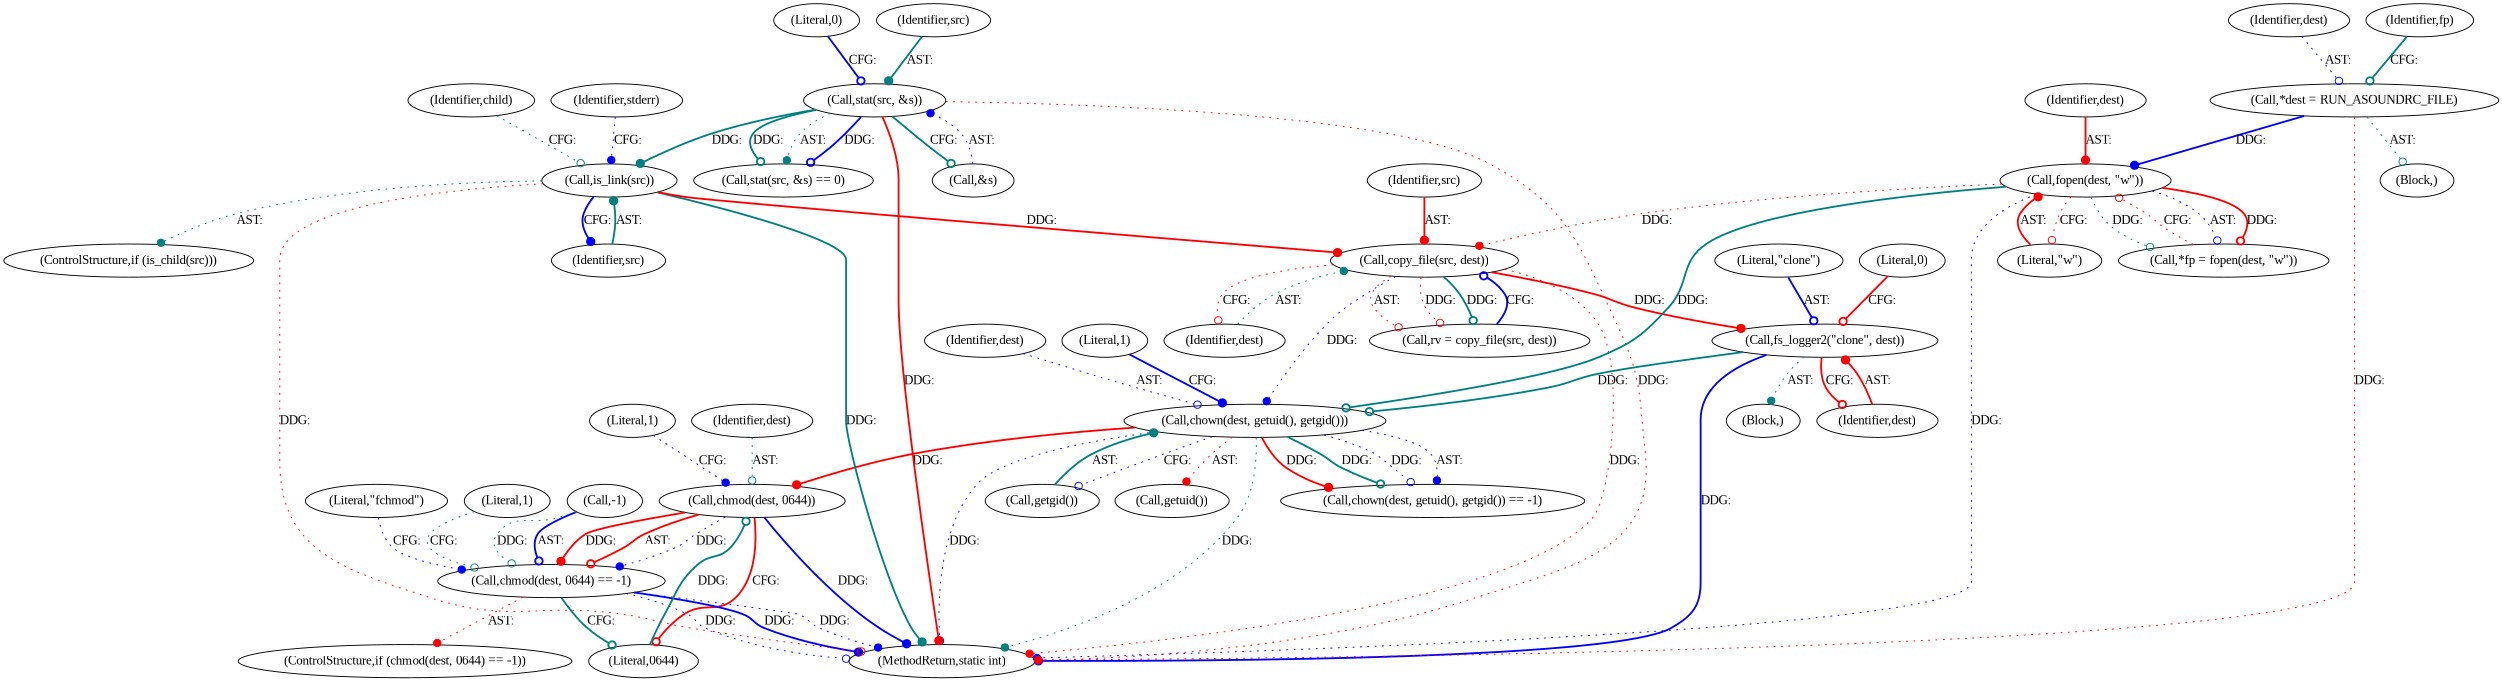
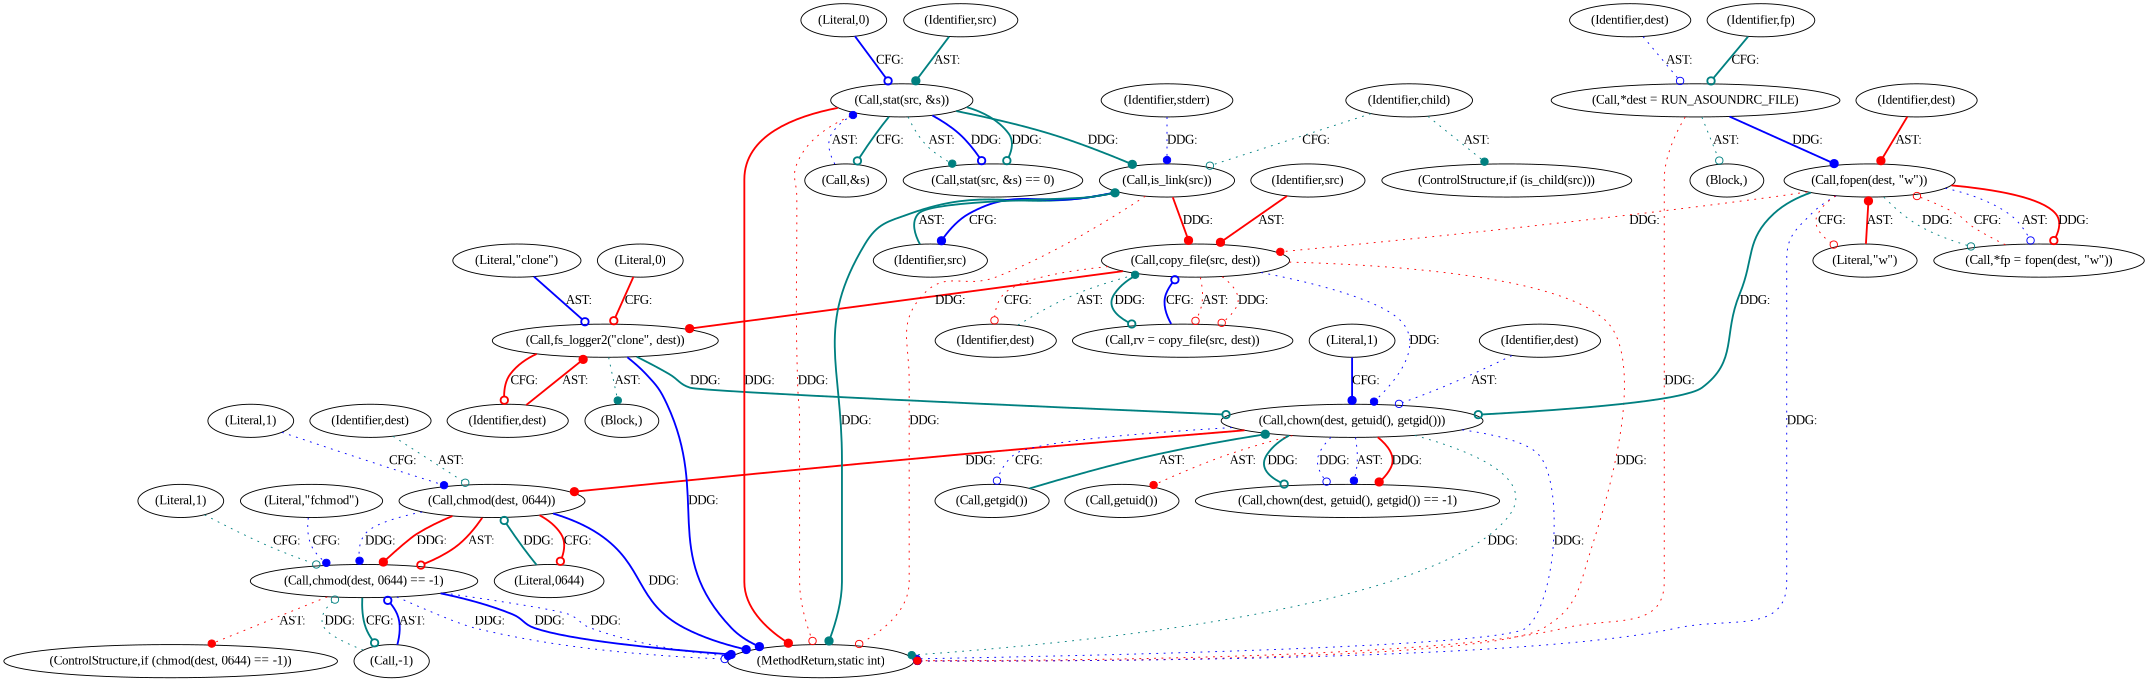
  digraph {
    fontname="Liberation Serif"
    node [fontname="Liberation Serif"]
    edge [arrowhead=dot color=red fontname="Liberation Serif" style=bold]
    n1 [label="(Call,chmod(dest, 0644))"]
    n2 [label="(Call,chmod(dest, 0644) == -1)"]
    n3 [label="(MethodReturn,static int)"]
    n4 [label="(Literal,0644)"]
    n5 [label="(ControlStructure,if (chmod(dest, 0644) == -1))"]
    n6 [label="(Call,-1)"]
    n7 [label="(Call,chown(dest, getuid(), getgid()))"]
    n8 [label="(Call,chown(dest, getuid(), getgid()) == -1)"]
    n9 [label="(Call,getgid())"]
    n10 [label="(Call,getuid())"]
    n11 [label="(Call,copy_file(src, dest))"]
    n12 [label="(Call,fs_logger2(\"clone\", dest))"]
    n13 [label="(Call,rv = copy_file(src, dest))"]
    n14 [label="(Identifier,dest)"]
    n15 [label="(Identifier,dest)"]
    n16 [label="(Block,)"]
    n17 [label="(Call,is_link(src))"]
    n18 [label="(Identifier,src)"]
    n19 [label="(ControlStructure,if (is_child(src)))"]
    n20 [label="(Call,stat(src, &s))"]
    n21 [label="(Call,&s)"]
    n22 [label="(Call,stat(src, &s) == 0)"]
    n23 [label="(Call,fopen(dest, \"w\"))"]
    n24 [label="(Literal,\"w\")"]
    n25 [label="(Call,*fp = fopen(dest, \"w\"))"]
    n26 [label="(Call,*dest = RUN_ASOUNDRC_FILE)"]
    n27 [label="(Block,)"]
    n28 [label="(Literal,0)"]
    n29 [label="(Identifier,child)"]
    n30 [label="(Identifier,stderr)"]
    n31 [label="(Identifier,dest)"]
    n32 [label="(Literal,1)"]
    n33 [label="(Literal,1)"]
    n34 [label="(Identifier,fp)"]
    n35 [label="(Identifier,dest)"]
    n36 [label="(Literal,0)"]
    n37 [label="(Identifier,dest)"]
    n38 [label="(Literal,\"fchmod\")"]
    n39 [label="(Literal,\"clone\")"]
    n40 [label="(Identifier,dest)"]
    n41 [label="(Identifier,src)"]
    n42 [label="(Identifier,src)"]
    n43 [label="(Literal,1)"]
    n1 -> n2 [arrowhead=odot label="AST: "]
    n1 -> n2 [color=blue label="DDG: " style=dotted]
    n1 -> n2 [label="DDG: "]
    n1 -> n3 [color=blue label="DDG: "]
    n1 -> n4 [arrowhead=odot label="CFG: "]
    n2 -> n3 [color=blue label="DDG: "]
    n2 -> n3 [color=blue label="DDG: " style=dotted]
    n2 -> n3 [arrowhead=odot color=blue label="DDG: " style=dotted]
    n2 -> n5 [label="AST: " style=dotted]
-   n2 -> n4 [arrowhead=odot color=teal label="CFG: "]
+   n2 -> n6 [arrowhead=odot color=teal label="CFG: "]
    n4 -> n1 [arrowhead=odot color=teal label="DDG: "]
    n6 -> n2 [arrowhead=odot color=blue label="AST: "]
    n6 -> n2 [arrowhead=odot color=teal label="DDG: " style=dotted]
    n7 -> n1 [label="DDG: "]
    n7 -> n3 [color=blue label="DDG: " style=dotted]
    n7 -> n3 [color=teal label="DDG: " style=dotted]
    n7 -> n8 [color=blue label="AST: " style=dotted]
    n7 -> n8 [label="DDG: "]
    n7 -> n8 [arrowhead=odot color=teal label="DDG: "]
    n7 -> n8 [arrowhead=odot color=blue label="DDG: " style=dotted]
    n7 -> n9 [arrowhead=odot color=blue label="CFG: " style=dotted]
    n7 -> n10 [label="AST: " style=dotted]
    n9 -> n7 [color=teal label="AST: "]
    n11 -> n3 [label="DDG: " style=dotted]
    n11 -> n7 [color=blue label="DDG: " style=dotted]
    n11 -> n12 [label="DDG: "]
    n11 -> n13 [arrowhead=odot label="AST: " style=dotted]
    n11 -> n13 [arrowhead=odot label="DDG: " style=dotted]
    n11 -> n13 [arrowhead=odot color=teal label="DDG: "]
    n11 -> n14 [arrowhead=odot label="CFG: " style=dotted]
    n12 -> n3 [color=blue label="DDG: "]
    n12 -> n7 [arrowhead=odot color=teal label="DDG: "]
    n12 -> n15 [arrowhead=odot label="CFG: "]
    n12 -> n16 [color=teal label="AST: " style=dotted]
    n13 -> n11 [arrowhead=odot color=blue label="CFG: "]
    n14 -> n11 [color=teal label="AST: " style=dotted]
    n15 -> n12 [label="AST: "]
    n17 -> n3 [color=teal label="DDG: "]
    n17 -> n3 [arrowhead=odot label="DDG: " style=dotted]
    n17 -> n11 [label="DDG: "]
    n17 -> n18 [color=blue label="CFG: "]
-   n17 -> n19 [color=teal label="AST: " style=dotted]
+   n29 -> n19 [color=teal label="AST: " style=dotted]
    n18 -> n17 [color=teal label="AST: "]
    n20 -> n3 [arrowhead=odot label="DDG: " style=dotted]
    n20 -> n3 [label="DDG: "]
    n20 -> n17 [color=teal label="DDG: "]
    n20 -> n21 [arrowhead=odot color=teal label="CFG: "]
    n20 -> n22 [color=teal label="AST: " style=dotted]
    n20 -> n22 [arrowhead=odot color=blue label="DDG: "]
    n20 -> n22 [arrowhead=odot color=teal label="DDG: "]
    n21 -> n20 [color=blue label="AST: " style=dotted]
    n23 -> n3 [color=blue label="DDG: " style=dotted]
    n23 -> n7 [arrowhead=odot color=teal label="DDG: "]
    n23 -> n11 [label="DDG: " style=dotted]
    n23 -> n24 [arrowhead=odot label="CFG: " style=dotted]
    n23 -> n25 [arrowhead=odot color=blue label="AST: " style=dotted]
    n23 -> n25 [arrowhead=odot label="DDG: "]
    n23 -> n25 [arrowhead=odot color=teal label="DDG: " style=dotted]
    n24 -> n23 [label="AST: "]
    n25 -> n23 [arrowhead=odot label="CFG: " style=dotted]
    n26 -> n3 [label="DDG: " style=dotted]
    n26 -> n23 [color=blue label="DDG: "]
    n26 -> n27 [arrowhead=odot color=teal label="AST: " style=dotted]
    n28 -> n12 [arrowhead=odot label="CFG: "]
    n29 -> n17 [arrowhead=odot color=teal label="CFG: " style=dotted]
-   n30 -> n17 [color=blue label="CFG: " style=dotted]
+   n30 -> n17 [color=blue label="DDG: " style=dotted]
    n31 -> n26 [arrowhead=odot color=blue label="AST: " style=dotted]
    n32 -> n7 [color=blue label="CFG: "]
    n33 -> n2 [arrowhead=odot color=teal label="CFG: " style=dotted]
    n34 -> n26 [arrowhead=odot color=teal label="CFG: "]
    n35 -> n7 [arrowhead=odot color=blue label="AST: " style=dotted]
    n36 -> n20 [arrowhead=odot color=blue label="CFG: "]
    n37 -> n1 [arrowhead=odot color=teal label="AST: " style=dotted]
    n38 -> n2 [color=blue label="CFG: " style=dotted]
    n39 -> n12 [arrowhead=odot color=blue label="AST: "]
    n40 -> n23 [label="AST: "]
    n41 -> n20 [color=teal label="AST: "]
    n42 -> n11 [label="AST: "]
    n43 -> n1 [color=blue label="CFG: " style=dotted]
  }
